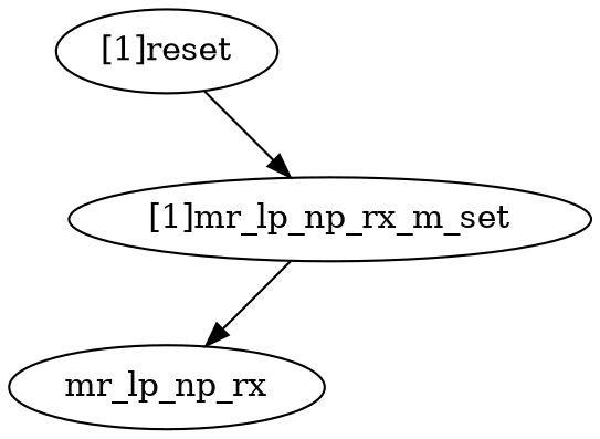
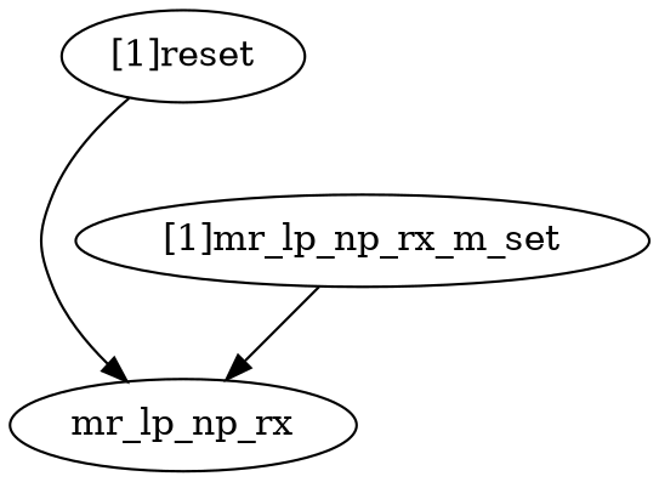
  strict digraph {
    node [complexity=1]
    mr_lp_np_rx [complexity=0 importance=0.0157418323951 rank=0.0]
    "[1]reset" [importance=0.0410203401918 rank=0.0410203401918]
    "[1]mr_lp_np_rx_m_set" [importance=0.0252785077967 rank=0.0252785077967]
-   "[1]reset" -> "[1]mr_lp_np_rx_m_set"
+   "[1]reset" -> mr_lp_np_rx
    "[1]mr_lp_np_rx_m_set" -> mr_lp_np_rx
  }
